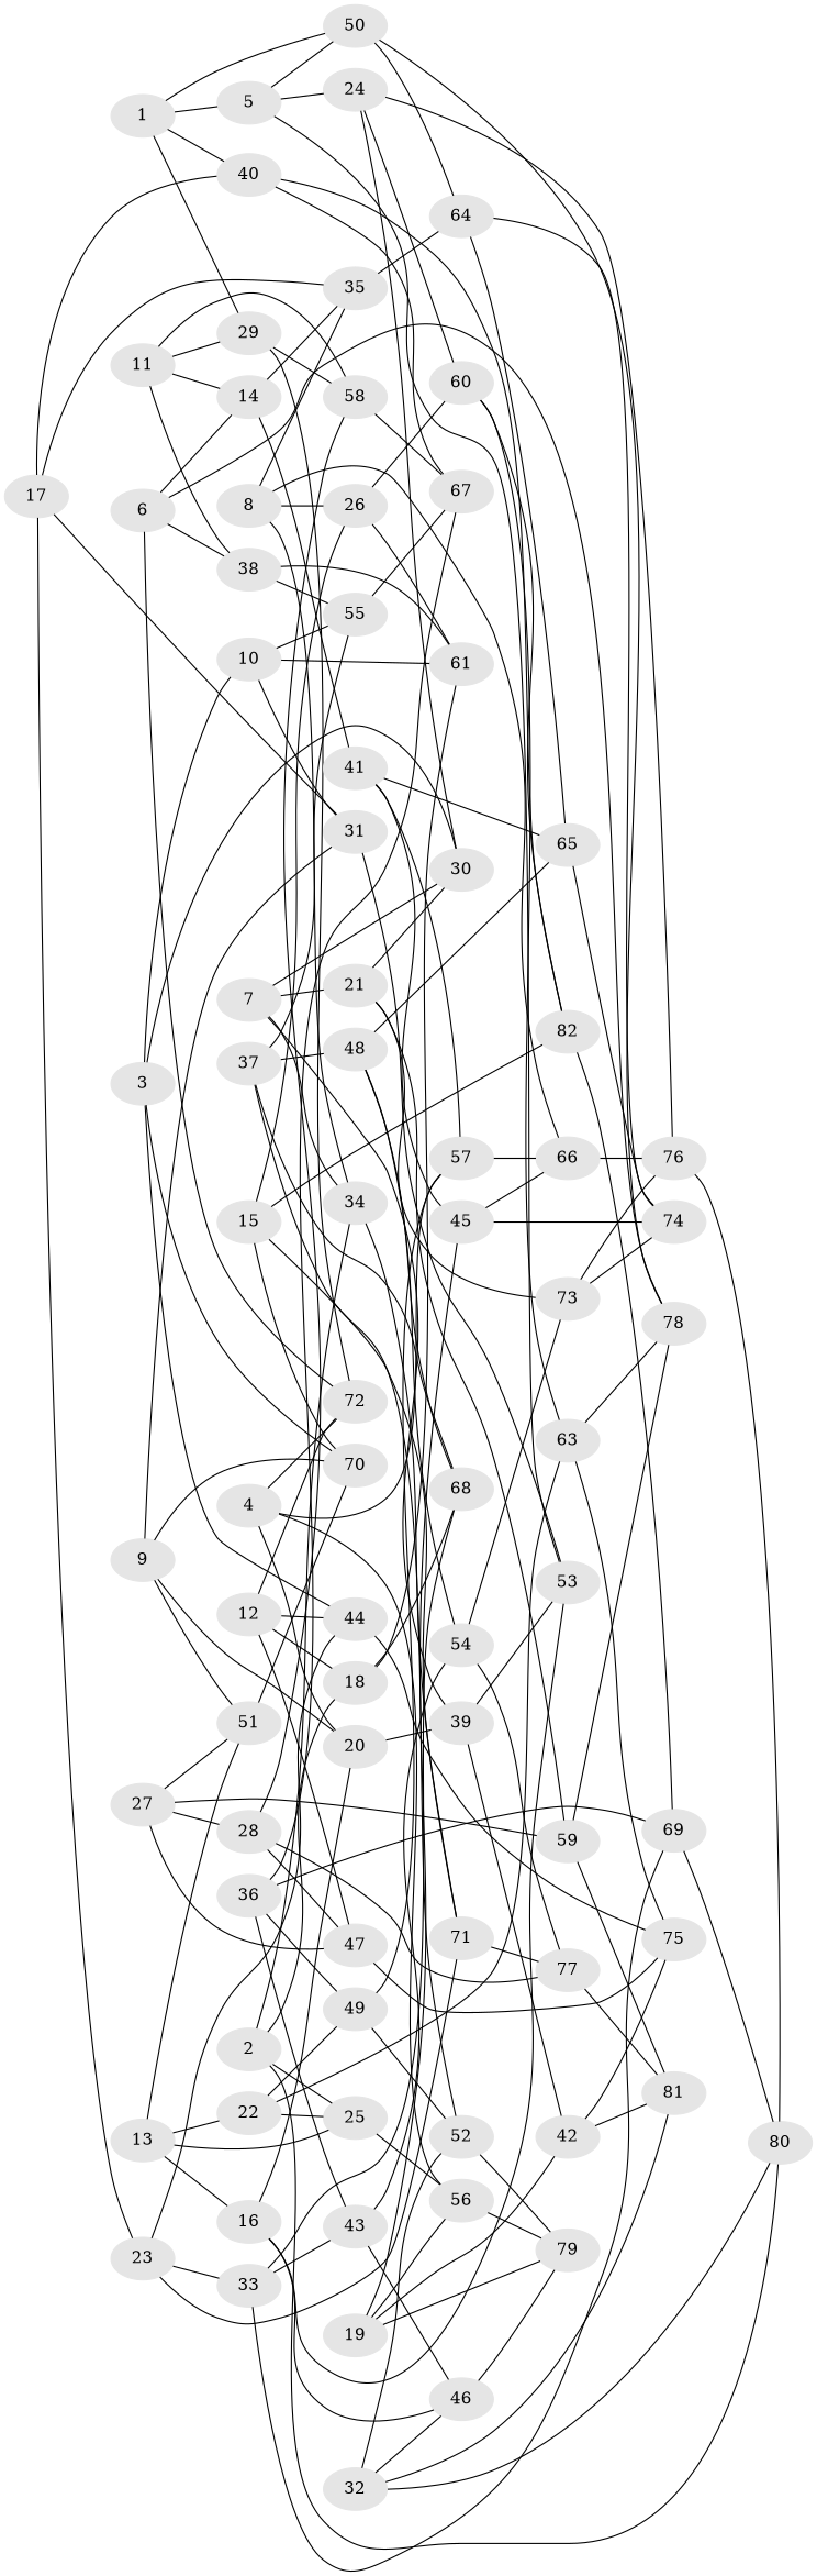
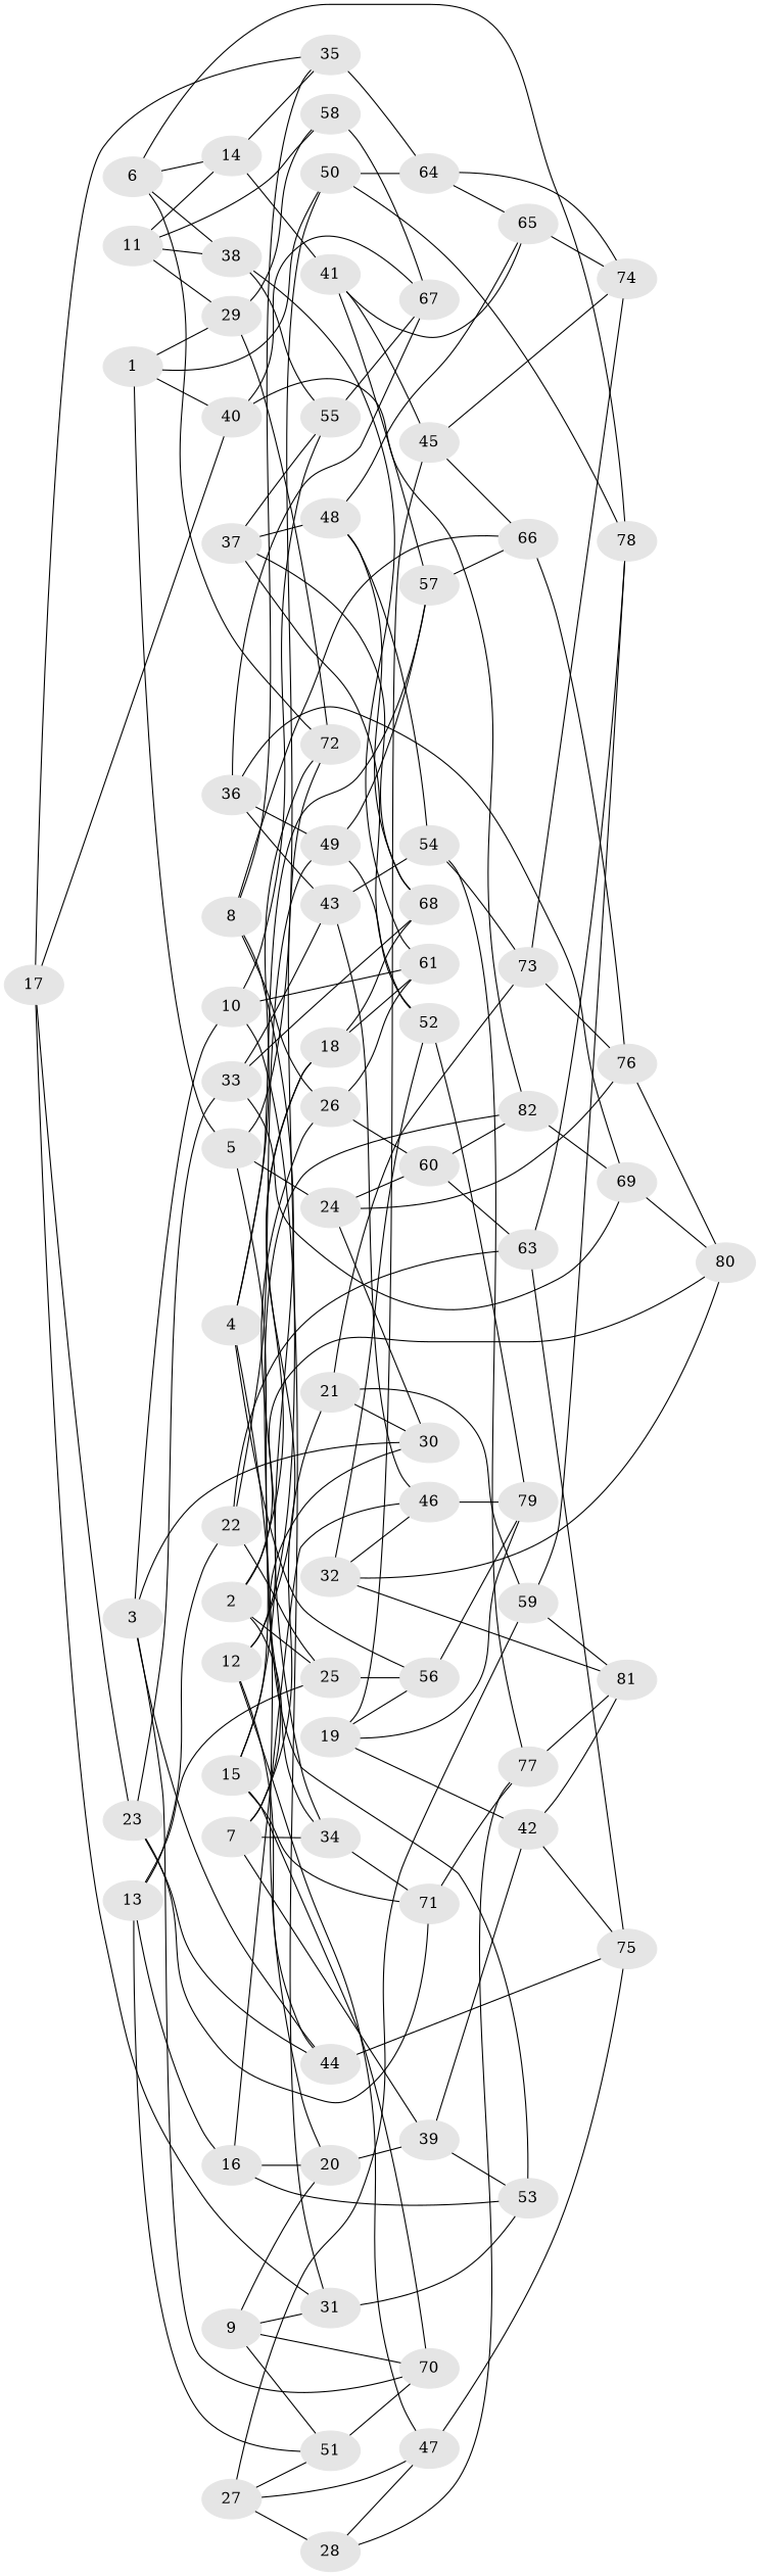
  graph {
    rankdir=LR
    node [color=gray90 style=filled]
    1
    5
    29
    40
    50
    24
    53
    72
    58
    n10 [label=82]
    67
    78
    64
    2
    18
    25
    34
    80
    61
    68
    56
    71
    3
    10
    30
    44
    70
    31
    55
    75
    4
    20
    57
    39
    79
    66
    60
    76
    6
    14
    38
    35
    41
    7
    21
    59
    73
    42
    8
    26
    9
    51
    11
    12
    47
    13
    16
    22
    46
    49
    63
    45
    65
    15
    69
    77
    17
    23
    33
    19
    81
    74
    52
    43
    27
    28
    32
    54
    36
    37
    48
    1 -- 5
    1 -- 29
    1 -- 40
    1 -- 50
    5 -- 50
    5 -- 24
    5 -- 53
    29 -- 72
    29 -- 58
    40 -- n10
    40 -- 67
    50 -- 78
    50 -- 64
    24 -- 30
    24 -- 60
    24 -- 76
    58 -- 67
    n10 -- 69
    64 -- 65
    64 -- 74
    2 -- 18
    2 -- 25
    2 -- 34
    2 -- 80
    18 -- 61
    18 -- 68
    25 -- 56
    34 -- 71
    56 -- 79
    71 -- 77
    3 -- 10
    3 -- 30
    3 -- 44
    3 -- 70
    10 -- 61
    10 -- 31
    10 -- 55
    44 -- 75
    31 -- 53
    55 -- 67
    4 -- 72
    4 -- 56
    4 -- 20
    4 -- 57
    20 -- 39
    57 -- 66
    39 -- 53
    39 -- 42
    66 -- 76
    60 -- n10
    60 -- 63
    76 -- 80
    6 -- 72
    6 -- 78
    6 -- 14
    6 -- 38
    14 -- 35
    14 -- 41
    38 -- 61
    38 -- 55
    35 -- 64
    41 -- 57
    41 -- 45
    41 -- 65
    7 -- 34
    7 -- 30
    7 -- 39
    7 -- 21
    21 -- 30
    21 -- 59
    21 -- 73
    59 -- 78
    59 -- 81
    73 -- 76
    73 -- 74
    42 -- 75
    42 -- 81
    8 -- 34
    8 -- 66
    8 -- 35
    8 -- 26
    26 -- 61
    26 -- 60
    9 -- 70
    9 -- 31
    9 -- 20
    9 -- 51
    51 -- 70
    11 -- 29
    11 -- 58
    11 -- 14
    11 -- 38
    12 -- 72
    12 -- 18
    12 -- 44
    12 -- 47
    47 -- 75
    13 -- 25
    13 -- 51
    13 -- 16
    13 -- 22
    16 -- 53
    16 -- 20
    16 -- 46
    22 -- 25
    22 -- 49
    22 -- 63
    46 -- 79
    49 -- 57
    49 -- 52
    63 -- 78
    63 -- 75
    45 -- 66
    45 -- 74
    65 -- 74
    15 -- n10
    15 -- 71
    15 -- 70
    15 -- 26
    69 -- 80
    77 -- 81
    17 -- 40
    17 -- 31
    17 -- 35
    17 -- 23
    23 -- 71
    23 -- 44
    23 -- 33
    33 -- 68
    33 -- 69
    33 -- 43
    19 -- 56
    19 -- 79
    19 -- 42
    19 -- 45
    52 -- 79
    43 -- 46
    43 -- 54
    27 -- 59
    27 -- 51
    27 -- 47
    27 -- 28
-   28 -- 58
    28 -- 47
    28 -- 77
    32 -- 80
    32 -- 46
    32 -- 81
    32 -- 52
    54 -- 73
    54 -- 77
    36 -- 67
    36 -- 49
    36 -- 69
    36 -- 43
    37 -- 68
    37 -- 55
    37 -- 52
    37 -- 48
    48 -- 68
    48 -- 65
    48 -- 54
  }
